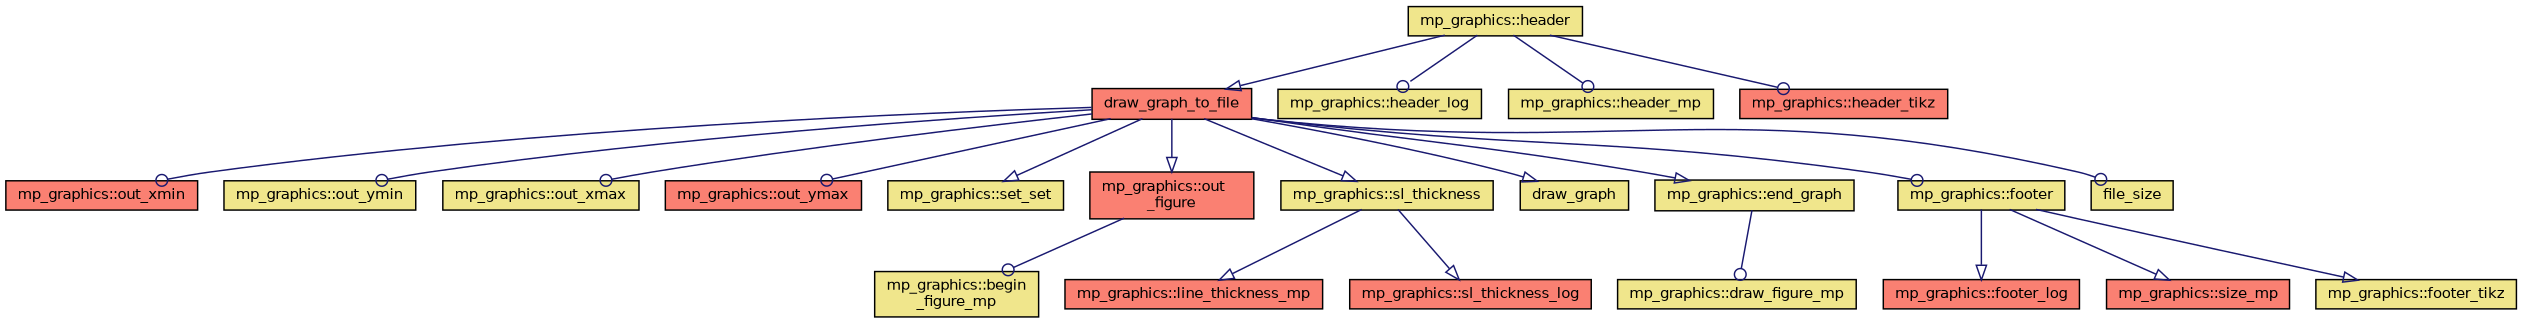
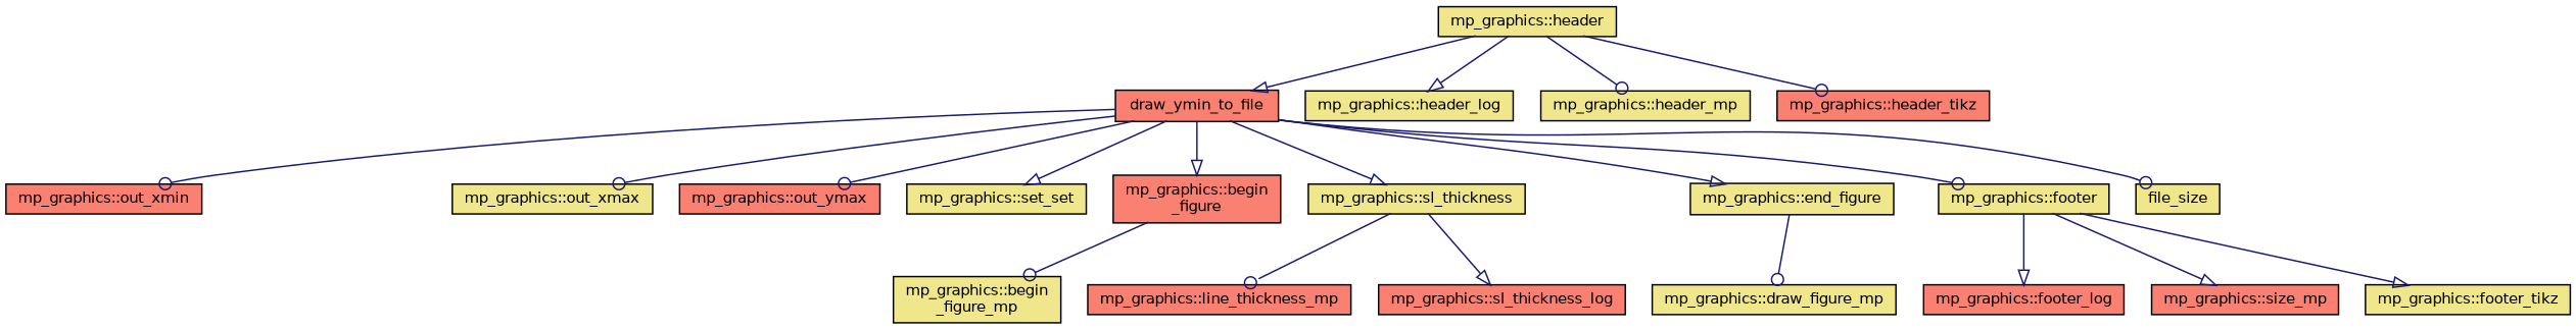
  digraph {
    rankdir=TB
    node [color=black fillcolor=khaki fontname=Helvetica fontsize=10 shape=record style=filled]
    edge [arrowhead=onormal color=midnightblue fontname=Helvetica fontsize=10 labelfontname=Helvetica labelfontsize=10 style=solid]
-   n1 [fillcolor=salmon fontcolor=black height=0.2 label=draw_graph_to_file width=0.4]
+   n1 [fillcolor=salmon fontcolor=black height=0.2 label=draw_ymin_to_file width=0.4]
    n2 [fillcolor=salmon height=0.2 label="mp_graphics::out_xmin" width=0.4]
-   n3 [height=0.2 label="mp_graphics::out_ymin" width=0.4]
    n4 [height=0.2 label="mp_graphics::out_xmax" width=0.4]
    n5 [fillcolor=salmon height=0.2 label="mp_graphics::out_ymax" width=0.4]
    n6 [height=0.2 label="mp_graphics::set_set" width=0.4]
-   n7 [fillcolor=salmon height=0.2 label="mp_graphics::out\l_figure" width=0.4]
+   n7 [fillcolor=salmon height=0.2 label="mp_graphics::begin\l_figure" width=0.4]
    n8 [height=0.2 label="mp_graphics::sl_thickness" width=0.4]
-   n9 [height=0.2 label=draw_graph width=0.4]
-   n10 [height=0.2 label="mp_graphics::end_graph" width=0.4]
+   n10 [height=0.2 label="mp_graphics::end_figure" width=0.4]
    n11 [height=0.2 label="mp_graphics::footer" width=0.4]
    n12 [height=0.2 label=file_size width=0.4]
    n13 [height=0.2 label="mp_graphics::header" width=0.4]
    n14 [height=0.2 label="mp_graphics::header_log" width=0.4]
    n15 [height=0.2 label="mp_graphics::header_mp" width=0.4]
    n16 [fillcolor=salmon height=0.2 label="mp_graphics::header_tikz" width=0.4]
    n17 [height=0.2 label="mp_graphics::begin\l_figure_mp" width=0.4]
    n18 [fillcolor=salmon height=0.2 label="mp_graphics::line_thickness_mp" width=0.4]
    n19 [fillcolor=salmon height=0.2 label="mp_graphics::sl_thickness_log" width=0.4]
    n20 [height=0.2 label="mp_graphics::draw_figure_mp" width=0.4]
    n21 [fillcolor=salmon height=0.2 label="mp_graphics::footer_log" width=0.4]
    n22 [fillcolor=salmon height=0.2 label="mp_graphics::size_mp" width=0.4]
    n23 [height=0.2 label="mp_graphics::footer_tikz" width=0.4]
    n1 -> n2 [arrowhead=odot]
-   n1 -> n3 [arrowhead=odot]
    n1 -> n4 [arrowhead=odot]
    n1 -> n5 [arrowhead=odot]
    n1 -> n6
    n1 -> n7
    n1 -> n8
-   n1 -> n9
    n1 -> n10
    n1 -> n11 [arrowhead=odot]
    n1 -> n12 [arrowhead=odot]
    n7 -> n17 [arrowhead=odot]
-   n8 -> n18
+   n8 -> n18 [arrowhead=odot]
    n8 -> n19
    n10 -> n20 [arrowhead=odot]
    n11 -> n21
    n11 -> n22
    n11 -> n23
    n13 -> n1
-   n13 -> n14 [arrowhead=odot]
+   n13 -> n14
    n13 -> n15 [arrowhead=odot]
    n13 -> n16 [arrowhead=odot]
  }
